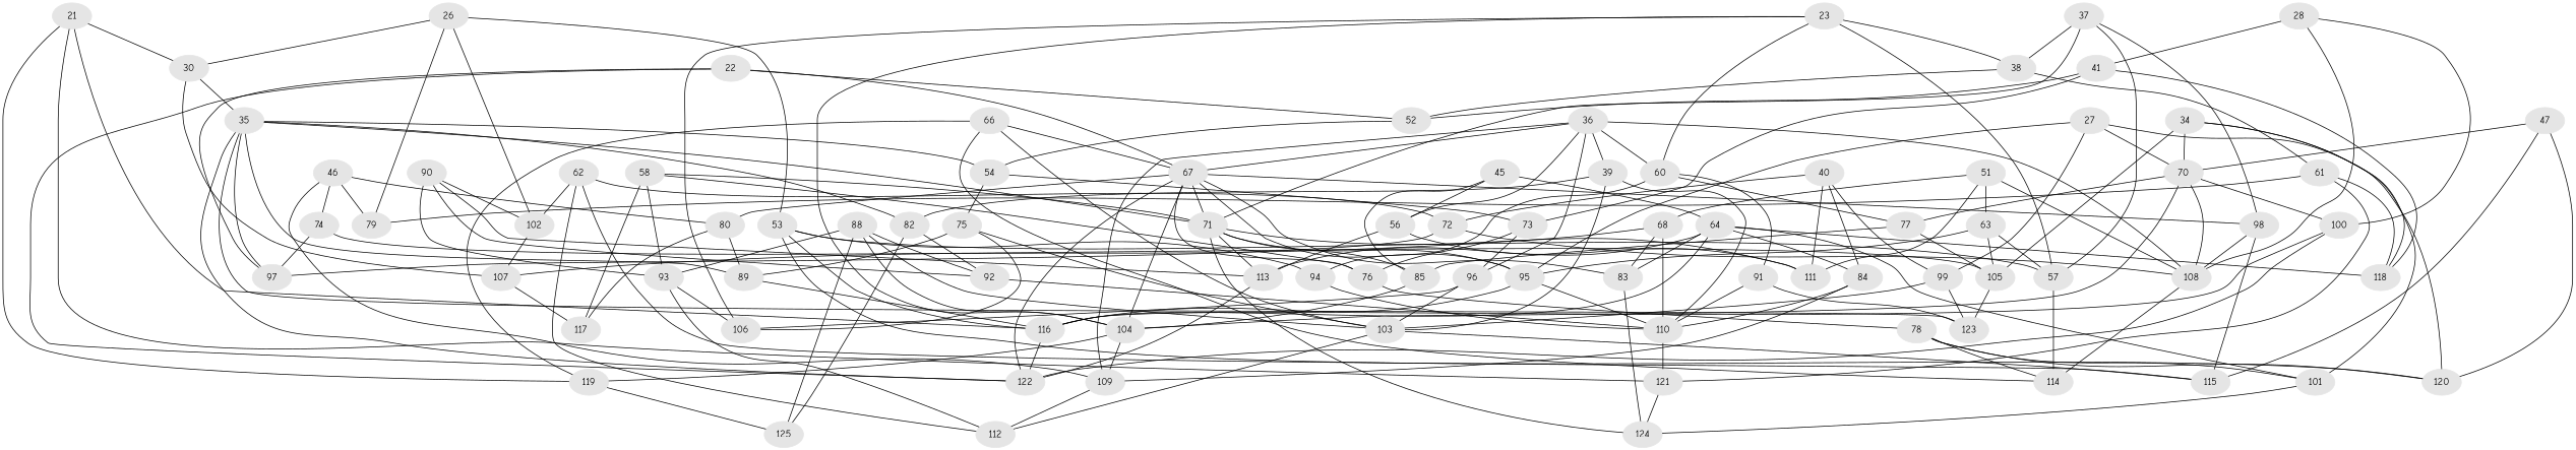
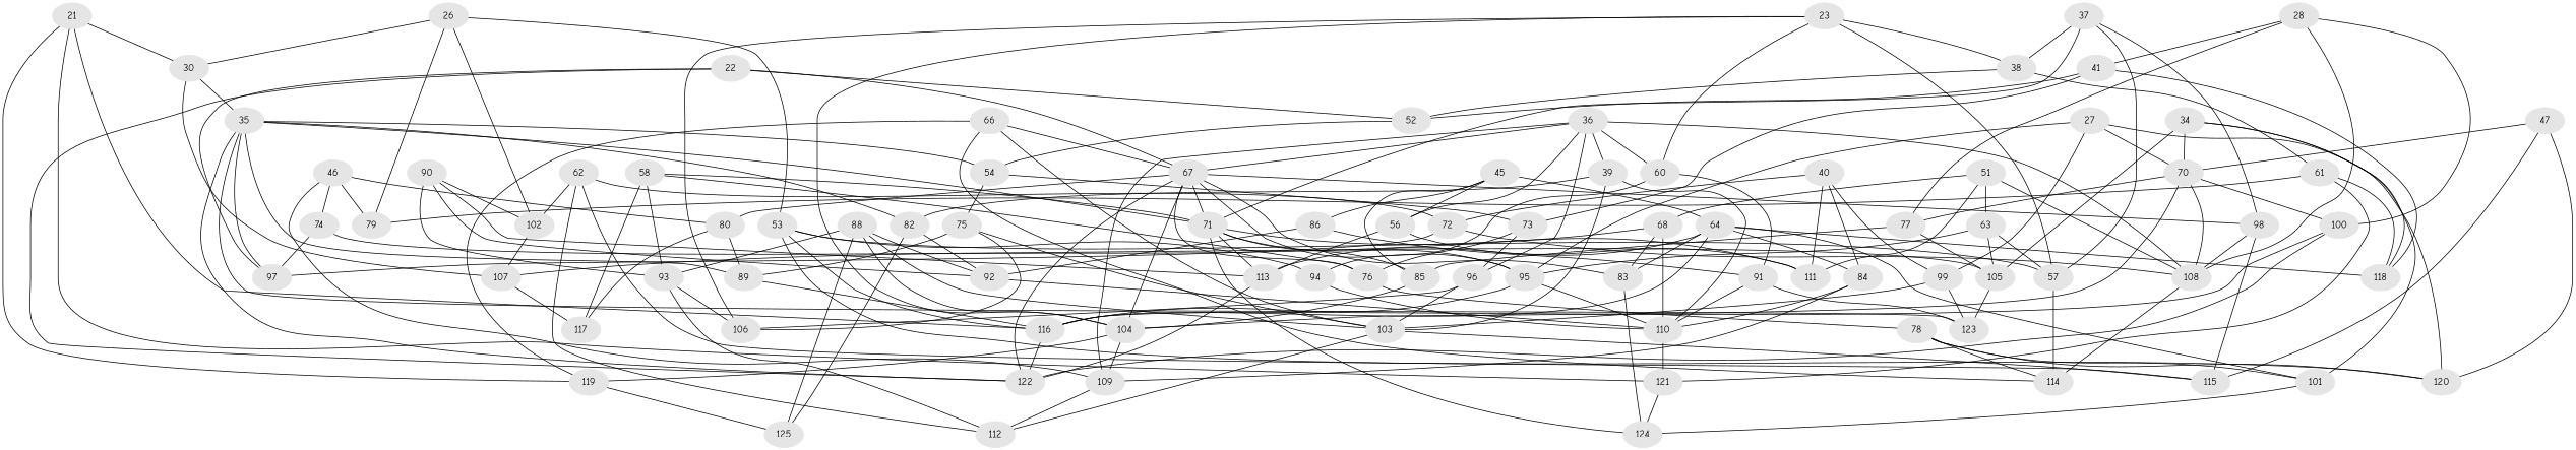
  graph {
    fontname="Comic Neue"
    node [color=gray90 fontname="Comic Neue" style=filled]
    edge [fontname="Comic Neue"]
    21
    30
    116 [super="+3+50"]
    119
    121
    35 [super="+16"]
    107
    122 [super="+19"]
    125
    124
    22
    52
    67 [super="+65+48"]
    97
    54
    104 [super="+1+20+31"]
    95 [super="+62+49"]
    71 [super="+57"]
    98
    80
    76
    83
    23 [super="+4"]
    38
    60
    n26 [label=57 super="+81"]
    106
    61
    94
    91
    114
    109 [super="+55"]
    26
    53 [super="+18"]
    79
    102
    120
    70 [super="+10"]
    77
    100
    108 [super="+15+42"]
    27
    99
    110 [super="+9+59"]
    123
    103 [super="+25"]
    28
    41
    118
    73
    105 [super="+6"]
    85
    82
    89
    117
    34
    101
    75
    111
    113 [super="+43"]
    92 [super="+8"]
    36 [super="+33"]
    39
    56
    96
    112
    37
    115
    40
    72
    84
    45
    64 [super="+14+29"]
+   86
    46
    74
    47
    51
    63
    68
    58
    93
    78
    66
    n85 [label=62]
    88 [super="+32"]
    90
    21 -- 30
    21 -- 116
    21 -- 119
    21 -- 121
    30 -- 35
    30 -- 107
    116 -- 122
    119 -- 125
    121 -- 124
    35 -- 122
    35 -- 97
    35 -- 54
    35 -- 71
    35 -- 123
    35 -- 82
    35 -- 89
    107 -- 117
    22 -- 122
    22 -- 52
    22 -- 67
    22 -- 97
    52 -- 54
    67 -- 122
    67 -- 104 [weight=2]
    67 -- 95 [weight=2]
    67 -- 71 [weight=2]
    67 -- 98
    67 -- 80
    67 -- 76
    67 -- 83
    54 -- 73
    54 -- 75
    104 -- 119
    104 -- 109 [weight=2]
    95 -- 116 [weight=2]
    95 -- 110
    71 -- 124
    71 -- 95
    71 -- 85
    71 -- 111
    71 -- 113
    98 -- 108
    98 -- 115
    80 -- 89
    80 -- 117
    76 -- 78
    83 -- 124
    23 -- 104
    23 -- 38
    23 -- 60
    23 -- n26 [weight=2]
    23 -- 106
    38 -- 52
    38 -- 61
    60 -- 94
    60 -- 91
    n26 -- 114
    61 -- 121
    61 -- 79
    61 -- 118
    94 -- 110
    91 -- 110
    91 -- 123
    109 -- 112
    26 -- 30
    26 -- 53
    26 -- 79
    26 -- 102
    53 -- 116
    53 -- n26
    53 -- 94 [weight=2]
    53 -- 120
    102 -- 107
    70 -- 104 [weight=2]
    70 -- 77
    70 -- 100
    70 -- 108
    77 -- 105
    77 -- 85
    100 -- 116
    100 -- 122
    108 -- 114
    27 -- 95
    27 -- 120
    27 -- 70
    27 -- 99
    99 -- 123
    99 -- 103
    110 -- 121
    103 -- 112
    103 -- 115
-   60 -- 77
+   28 -- 77
    28 -- 100
    28 -- 108
    28 -- 41
    41 -- 52
    41 -- 118
    41 -- 73
    73 -- 76
    73 -- 96
    105 -- 123
    85 -- 104
    82 -- 125
    82 -- 92
    89 -- 116
    34 -- 70
    34 -- 118
    34 -- 105
    34 -- 101
    101 -- 124
    75 -- 106
    75 -- 103
    75 -- 89
    113 -- 122
    92 -- 110
    36 -- 67
    36 -- 60
    36 -- 109
    36 -- 108 [weight=2]
    36 -- 39
    36 -- 56
    36 -- 96
    39 -- 110
    39 -- 103
    39 -- 82
    56 -- 111
    56 -- 113
    96 -- 106
    96 -- 103
    37 -- 71
    37 -- 98
    37 -- 38
    37 -- n26
    40 -- 99
    40 -- 111
    40 -- 72
    40 -- 84
    72 -- 97
    72 -- 108
    84 -- 109
    84 -- 110
    45 -- 85
    45 -- 56
    45 -- 64
+   45 -- 86
    64 -- 116
    64 -- 83
    64 -- 118
    64 -- 101
    64 -- 113 [weight=2]
    64 -- 84
+   86 -- 91
+   86 -- 92 [weight=2]
    46 -- 80
    46 -- 109
    46 -- 79
    46 -- 74
    74 -- 97
    74 -- 105 [weight=2]
    47 -- 120
    47 -- 70
    47 -- 115
    51 -- 108
    51 -- 111
    51 -- 63
    51 -- 68
    63 -- 95
    63 -- n26
    63 -- 105
    68 -- 107
    68 -- 83
    68 -- 110
    58 -- 71
    58 -- 76
    58 -- 117
    58 -- 93
    93 -- 106
    93 -- 112
    78 -- 114
    78 -- 120
    78 -- 101
    66 -- 119
    66 -- 67
    66 -- 114
    66 -- 103
    n85 -- 102
    n85 -- 112
    n85 -- 115
    n85 -- 72
    88 -- 125 [weight=2]
    88 -- 104
    88 -- 103
    88 -- 92
    88 -- 93
    90 -- 102
    90 -- 113
    90 -- 92
    90 -- 93
  }
